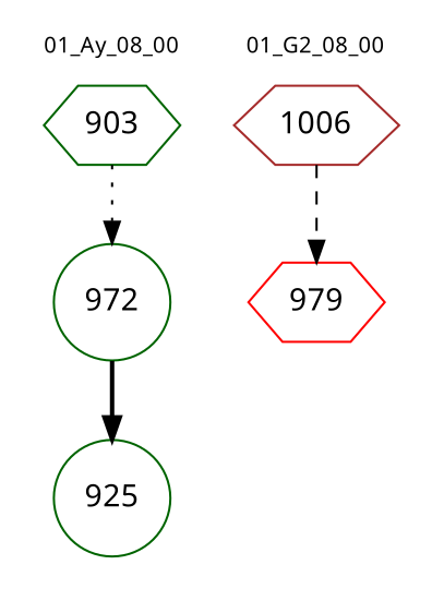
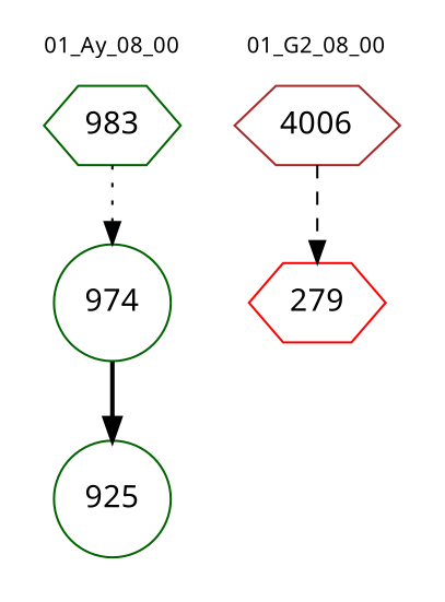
  digraph {
    fontname="Noto Sans"
    node [color=darkgreen fontname="Noto Sans" shape=hexagon]
    edge [color=black fontname="Noto Sans"]
-   n1 [label=903]
-   n2 [label=972 shape=circle]
+   n1 [label=983]
+   n2 [label=974 shape=circle]
    n3 [label=925 shape=circle]
-   n4 [color=brown label=1006]
-   n5 [color=red label=979]
+   n4 [color=brown label=4006]
+   n5 [color=red label=279]
    subgraph cluster_1 {
      color=white
      fontsize=10
      label="01_Ay_08_00"
      n1
      n2
      n3
    }
    subgraph cluster_2 {
      color=white
      fontsize=10
      label="01_G2_08_00"
      n4
      n5
    }
    n1 -> n2 [style=dotted]
    n2 -> n3 [style=bold]
    n4 -> n5 [style=dashed]
  }
